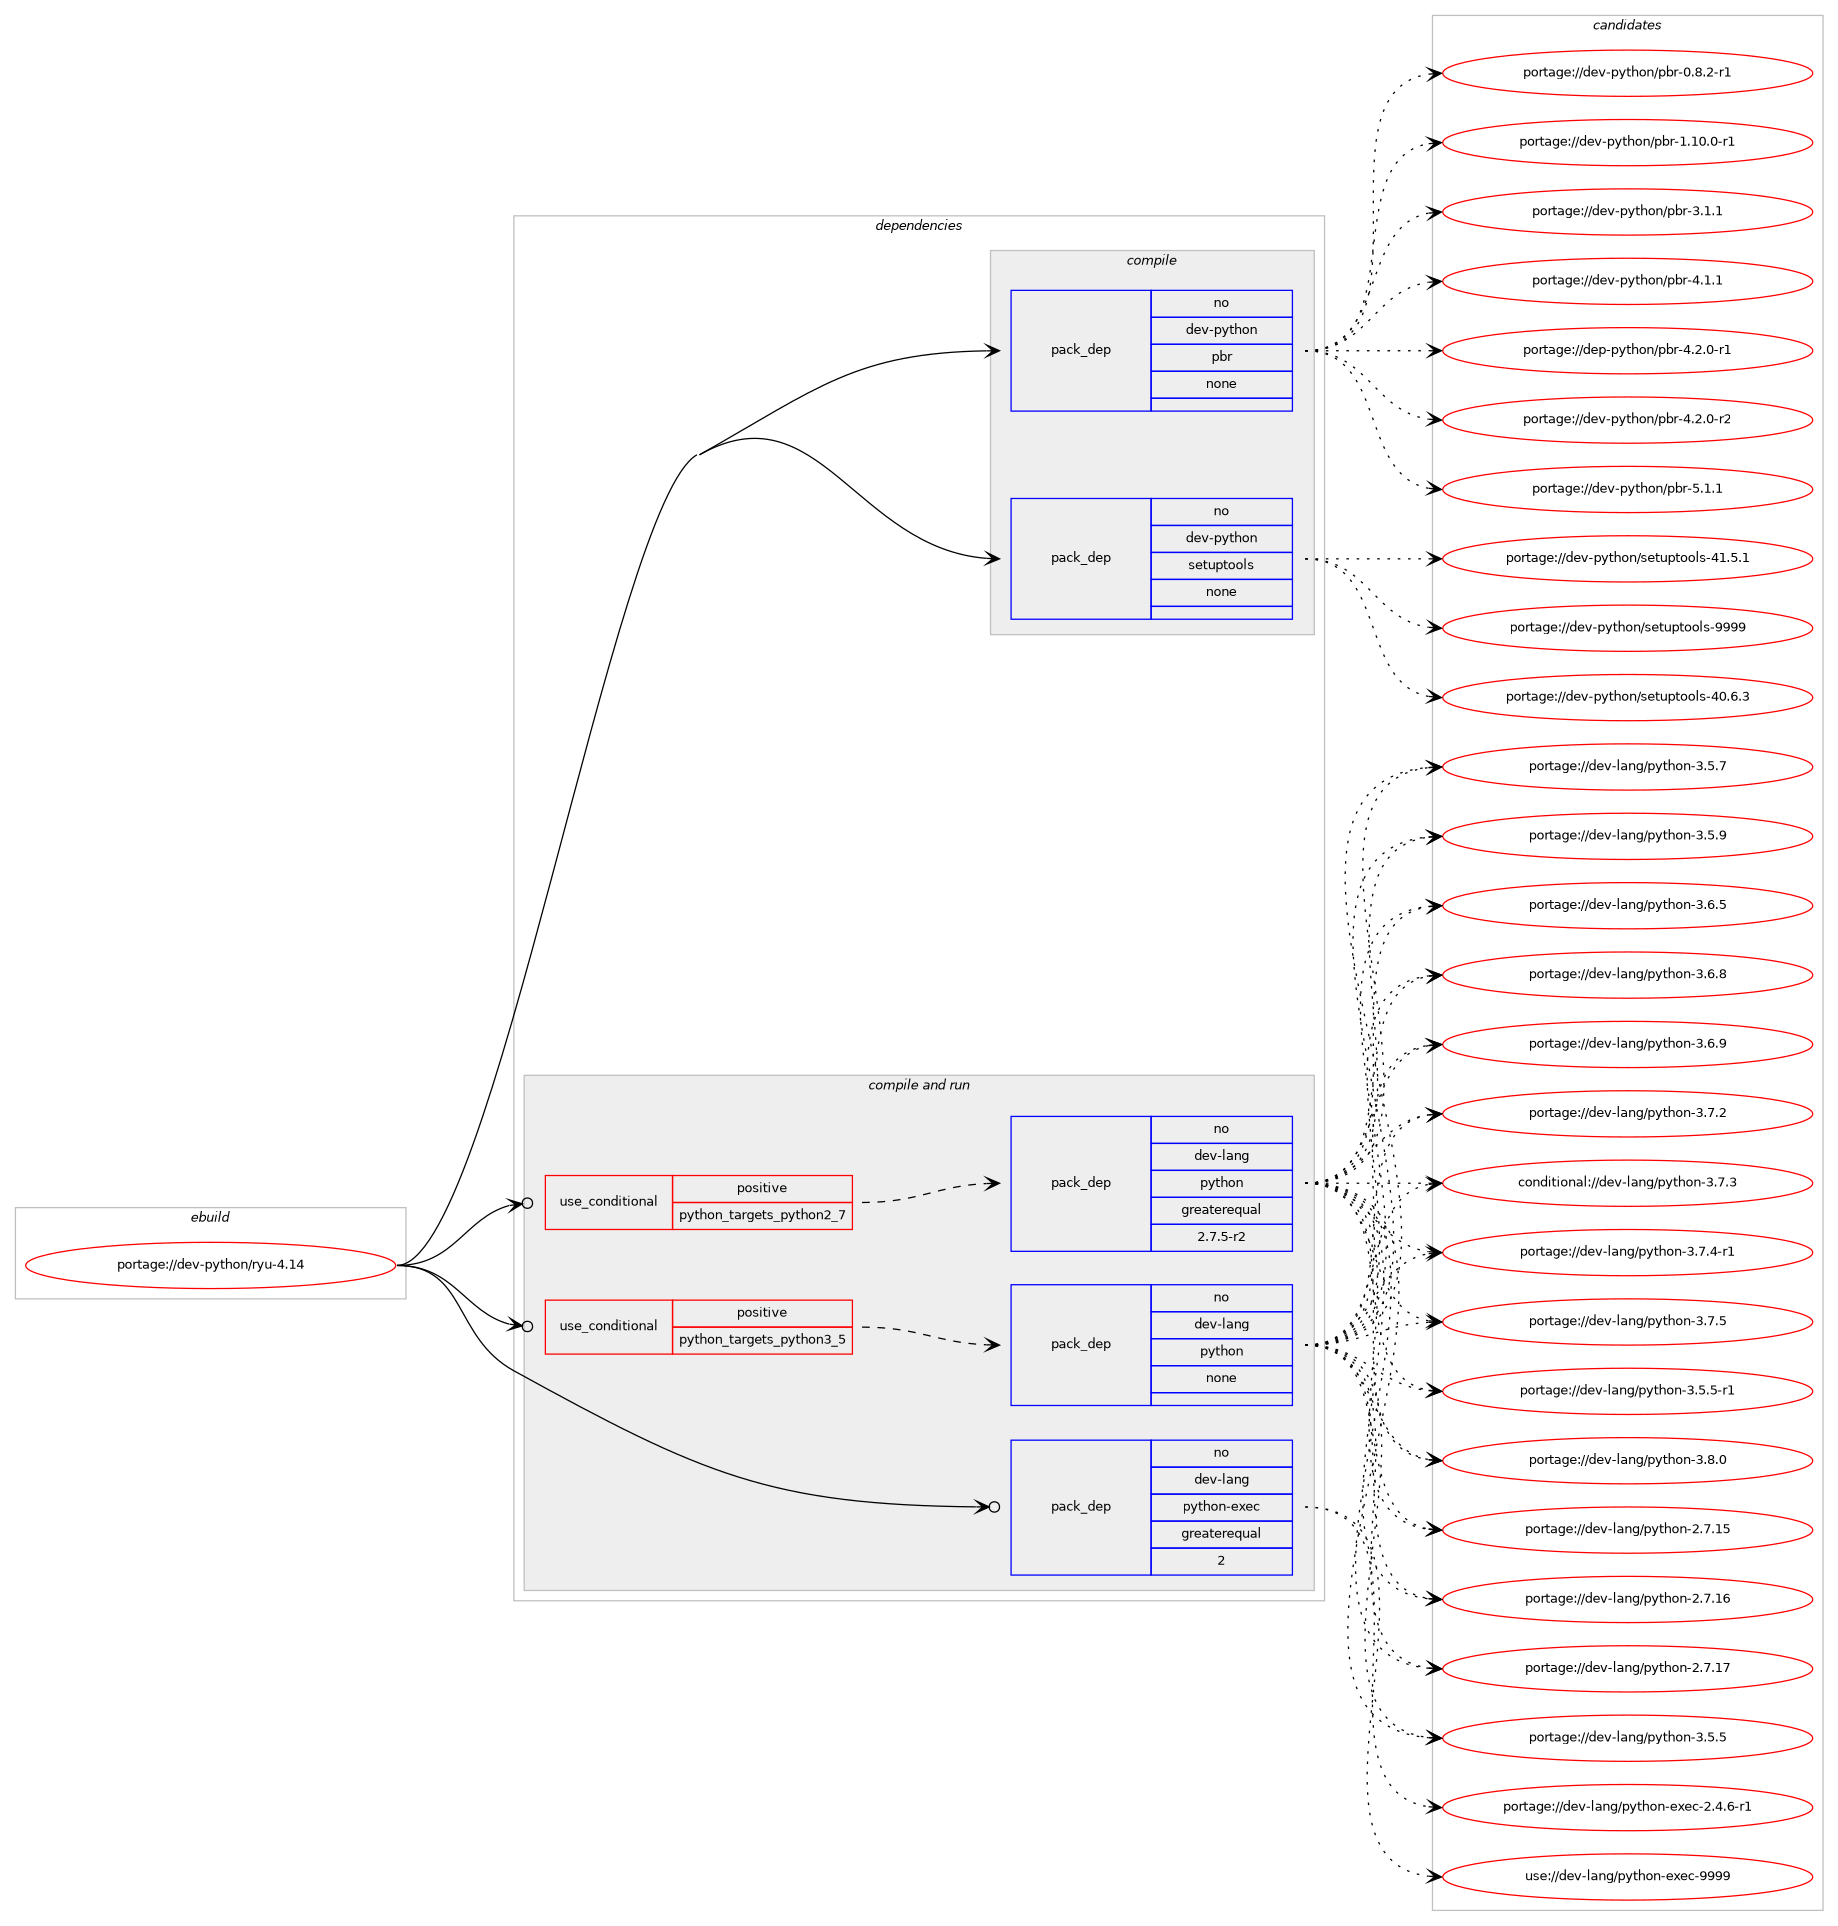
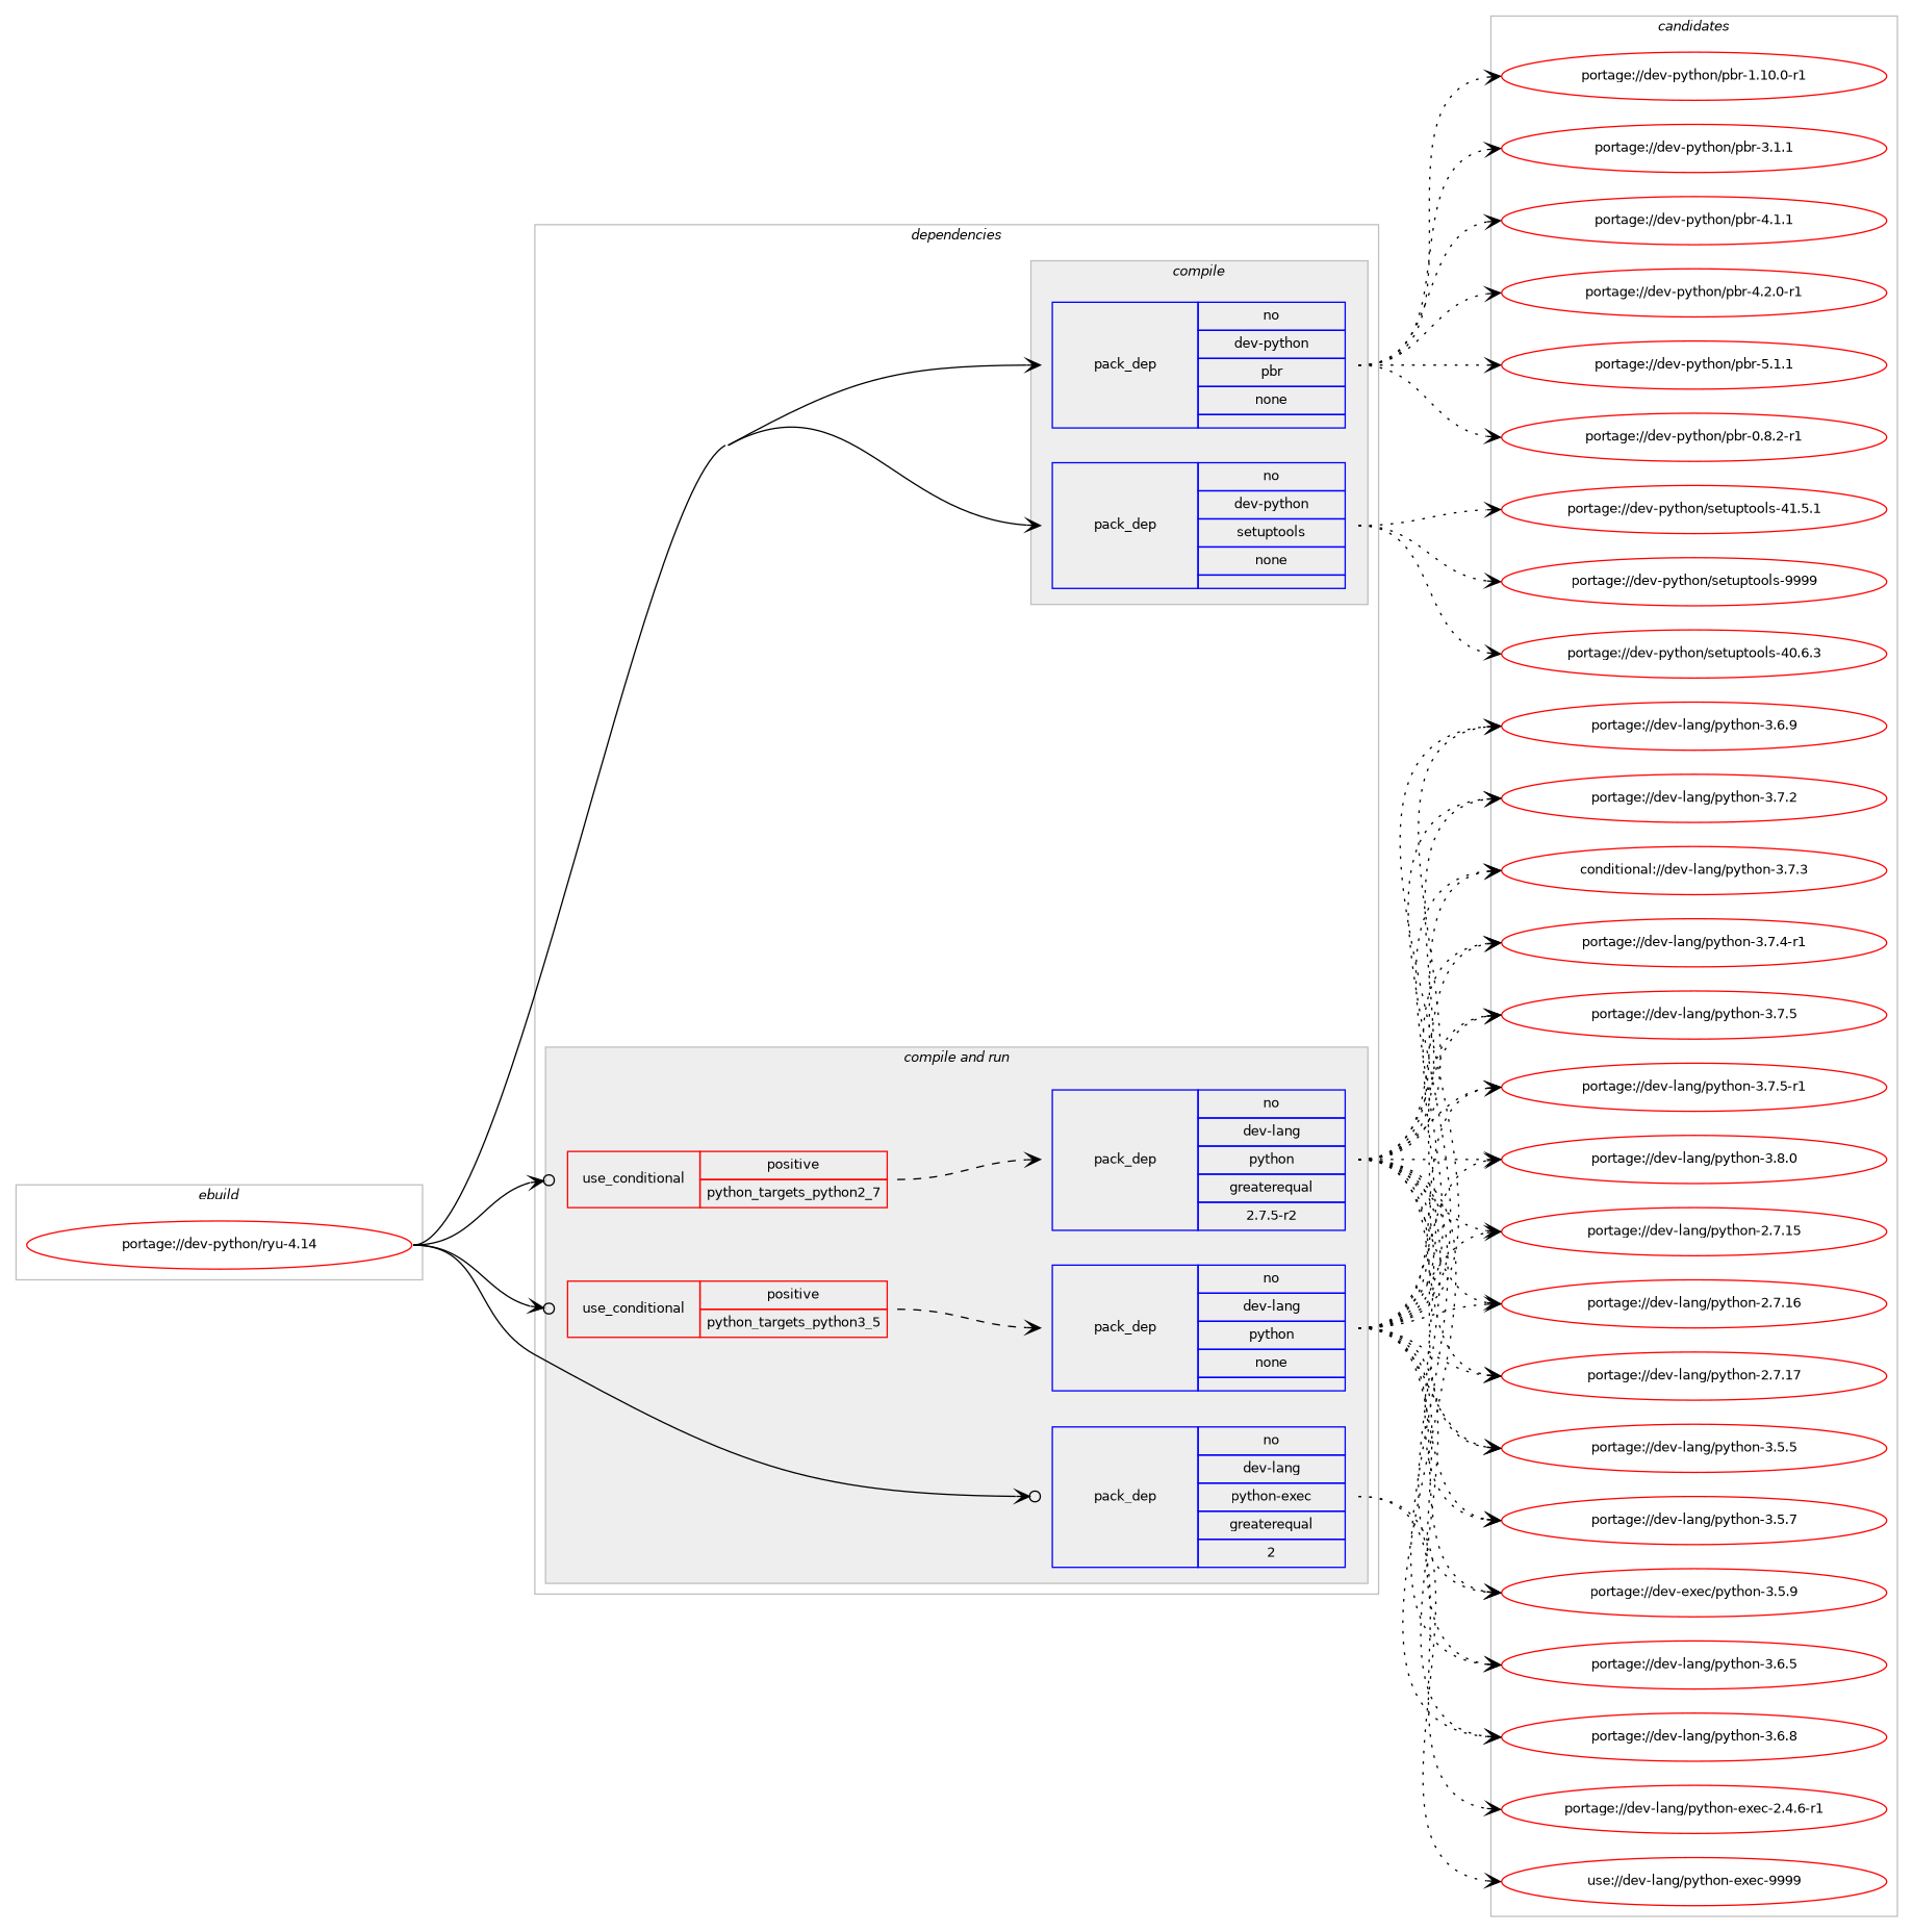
  digraph {
    compound=true
    concentrate=true
    fontname=Helvetica
    fontsize=10
    newrank=true
    rankdir=LR
    ranksep=1.5
    node [color=red fontname=Helvetica fontsize=10]
    edge [arrowhead=vee headport=w style=dotted tailport=e weight=100]
    n1 [label="portage://dev-python/ryu-4.14" width=4]
    n2 [color=blue label=<<TABLE BORDER="0" CELLBORDER="1" CELLSPACING="0" CELLPADDING="4" WIDTH="220"><TR><TD ROWSPAN="6" CELLPADDING="30">pack_dep</TD></TR><TR><TD WIDTH="110">no</TD></TR><TR><TD>dev-python</TD></TR><TR><TD>pbr</TD></TR><TR><TD>none</TD></TR><TR><TD></TD></TR></TABLE>> shape=none]
    n3 [color=blue label=<<TABLE BORDER="0" CELLBORDER="1" CELLSPACING="0" CELLPADDING="4" WIDTH="220"><TR><TD ROWSPAN="6" CELLPADDING="30">pack_dep</TD></TR><TR><TD WIDTH="110">no</TD></TR><TR><TD>dev-python</TD></TR><TR><TD>setuptools</TD></TR><TR><TD>none</TD></TR><TR><TD></TD></TR></TABLE>> shape=none]
    n4 [color=blue label=<<TABLE BORDER="0" CELLBORDER="1" CELLSPACING="0" CELLPADDING="4" WIDTH="220"><TR><TD ROWSPAN="6" CELLPADDING="30">pack_dep</TD></TR><TR><TD WIDTH="110">no</TD></TR><TR><TD>dev-lang</TD></TR><TR><TD>python</TD></TR><TR><TD>greaterequal</TD></TR><TR><TD>2.7.5-r2</TD></TR></TABLE>> shape=none]
    n5 [label=<<TABLE BORDER="0" CELLBORDER="1" CELLSPACING="0" CELLPADDING="4"><TR><TD ROWSPAN="3" CELLPADDING="10">use_conditional</TD></TR><TR><TD>positive</TD></TR><TR><TD>python_targets_python2_7</TD></TR></TABLE>> shape=none]
    n6 [color=blue label=<<TABLE BORDER="0" CELLBORDER="1" CELLSPACING="0" CELLPADDING="4" WIDTH="220"><TR><TD ROWSPAN="6" CELLPADDING="30">pack_dep</TD></TR><TR><TD WIDTH="110">no</TD></TR><TR><TD>dev-lang</TD></TR><TR><TD>python</TD></TR><TR><TD>none</TD></TR><TR><TD></TD></TR></TABLE>> shape=none]
    n7 [label=<<TABLE BORDER="0" CELLBORDER="1" CELLSPACING="0" CELLPADDING="4"><TR><TD ROWSPAN="3" CELLPADDING="10">use_conditional</TD></TR><TR><TD>positive</TD></TR><TR><TD>python_targets_python3_5</TD></TR></TABLE>> shape=none]
    n8 [color=blue label=<<TABLE BORDER="0" CELLBORDER="1" CELLSPACING="0" CELLPADDING="4" WIDTH="220"><TR><TD ROWSPAN="6" CELLPADDING="30">pack_dep</TD></TR><TR><TD WIDTH="110">no</TD></TR><TR><TD>dev-lang</TD></TR><TR><TD>python-exec</TD></TR><TR><TD>greaterequal</TD></TR><TR><TD>2</TD></TR></TABLE>> shape=none]
    n9 [label="portage://dev-python/pbr-0.8.2-r1" width=4]
    n10 [label="portage://dev-python/pbr-1.10.0-r1" width=4]
    n11 [label="portage://dev-python/pbr-3.1.1" width=4]
    n12 [label="portage://dev-python/pbr-4.1.1" width=4]
-   n13 [label="portage://dep-python/pbr-4.2.0-r1" width=4]
-   n14 [label="portage://dev-python/pbr-4.2.0-r2" width=4]
+   n13 [label="portage://dev-python/pbr-4.2.0-r1" width=4]
    n15 [label="portage://dev-python/pbr-5.1.1" width=4]
    n16 [label="portage://dev-python/setuptools-40.6.3" width=4]
    n17 [label="portage://dev-python/setuptools-41.5.1" width=4]
    n18 [label="portage://dev-python/setuptools-9999" width=4]
    n19 [label="portage://dev-lang/python-2.7.15" width=4]
    n20 [label="portage://dev-lang/python-2.7.16" width=4]
    n21 [label="portage://dev-lang/python-2.7.17" width=4]
    n22 [label="portage://dev-lang/python-3.5.5" width=4]
    n23 [label="portage://dev-lang/python-3.5.7" width=4]
-   n24 [label="portage://dev-lang/python-3.5.9" width=4]
+   n24 [label="portage://dev-exec/python-3.5.9" width=4]
    n25 [label="portage://dev-lang/python-3.6.5" width=4]
    n26 [label="portage://dev-lang/python-3.6.8" width=4]
    n27 [label="portage://dev-lang/python-3.6.9" width=4]
    n28 [label="portage://dev-lang/python-3.7.2" width=4]
    n29 [label="conditional://dev-lang/python-3.7.3" width=4]
    n30 [label="portage://dev-lang/python-3.7.4-r1" width=4]
    n31 [label="portage://dev-lang/python-3.7.5" width=4]
-   n32 [label="portage://dev-lang/python-3.5.5-r1" width=4]
+   n32 [label="portage://dev-lang/python-3.7.5-r1" width=4]
    n33 [label="portage://dev-lang/python-3.8.0" width=4]
    n34 [label="portage://dev-lang/python-exec-2.4.6-r1" width=4]
    n35 [label="use://dev-lang/python-exec-9999" width=4]
    subgraph cluster_1 {
      color=gray
      label=<<i>ebuild</i>>
      rank=same
      n1
    }
    subgraph cluster_2 {
      color=gray
      label=<<i>dependencies</i>>
      subgraph cluster_3 {
        color=gray
        fillcolor="#eeeeee"
        label=<<i>compile</i>>
        style=filled
        subgraph sub_4 {
          color=gray
          fillcolor="#eeeeee"
          label=<<i>compile</i>>
          style=filled
          n2
        }
        subgraph sub_5 {
          color=gray
          fillcolor="#eeeeee"
          label=<<i>compile</i>>
          style=filled
          n3
        }
      }
      subgraph cluster_6 {
        color=gray
        fillcolor="#eeeeee"
        label=<<i>compile and run</i>>
        style=filled
        subgraph sub_7 {
          color=gray
          fillcolor="#eeeeee"
          label=<<i>compile and run</i>>
          style=filled
          n5
          subgraph sub_8 {
            color=gray
            fillcolor="#eeeeee"
            label=<<i>compile and run</i>>
            style=filled
            n4
          }
        }
        subgraph sub_9 {
          color=gray
          fillcolor="#eeeeee"
          label=<<i>compile and run</i>>
          style=filled
          n7
          subgraph sub_10 {
            color=gray
            fillcolor="#eeeeee"
            label=<<i>compile and run</i>>
            style=filled
            n6
          }
        }
        subgraph sub_11 {
          color=gray
          fillcolor="#eeeeee"
          label=<<i>compile and run</i>>
          style=filled
          n8
        }
      }
      subgraph cluster_12 {
        color=gray
        fillcolor="#eeeeee"
        label=<<i>run</i>>
        style=filled
      }
    }
    subgraph cluster_13 {
      color=gray
      label=<<i>candidates</i>>
      rank=same
      subgraph sub_14 {
        color=black
        label=<<i>candidates</i>>
        nodesep=1
        rank=same
        n9
        n10
        n11
        n12
        n13
-       n14
        n15
      }
      subgraph sub_15 {
        color=black
        label=<<i>candidates</i>>
        nodesep=1
        rank=same
        n16
        n17
        n18
      }
      subgraph sub_16 {
        color=black
        label=<<i>candidates</i>>
        nodesep=1
        rank=same
        n19
        n20
        n21
        n22
        n23
        n24
        n25
        n26
        n27
        n28
        n29
        n30
        n31
        n32
        n33
      }
      subgraph sub_17 {
        color=black
        label=<<i>candidates</i>>
        nodesep=1
        rank=same
        n19
        n20
        n21
        n22
        n23
        n24
        n25
        n26
        n27
        n28
        n29
        n30
        n31
        n32
        n33
      }
      subgraph sub_18 {
        color=black
        label=<<i>candidates</i>>
        nodesep=1
        rank=same
        n34
        n35
      }
    }
    n1 -> n2 [style=solid weight=20]
    n1 -> n3 [style=solid weight=20]
    n1 -> n5 [arrowhead=odotvee style=solid weight=20]
    n1 -> n7 [arrowhead=odotvee style=solid weight=20]
    n1 -> n8 [arrowhead=odotvee style=solid weight=20]
    n2 -> n9
    n2 -> n10
    n2 -> n11
    n2 -> n12
    n2 -> n13
-   n2 -> n14
    n2 -> n15
    n3 -> n16
    n3 -> n17
    n3 -> n18
    n4 -> n19
    n4 -> n20
    n4 -> n21
    n4 -> n22
    n4 -> n23
    n4 -> n24
    n4 -> n25
    n4 -> n26
    n4 -> n27
    n4 -> n28
    n4 -> n29
    n4 -> n30
    n4 -> n31
    n4 -> n32
    n4 -> n33
    n5 -> n4 [style=dashed weight=20]
    n6 -> n19
    n6 -> n20
    n6 -> n21
    n6 -> n22
    n6 -> n23
    n6 -> n24
    n6 -> n25
    n6 -> n26
    n6 -> n27
    n6 -> n28
    n6 -> n29
    n6 -> n30
    n6 -> n31
    n6 -> n32
    n6 -> n33
    n7 -> n6 [style=dashed weight=20]
    n8 -> n34
    n8 -> n35
  }
